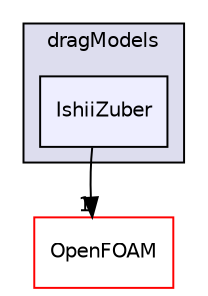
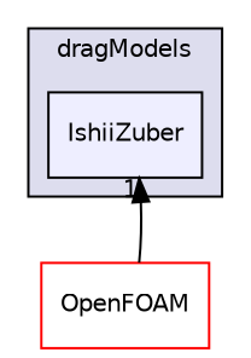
  digraph {
    compound=true
    node [fontname=Helvetica fontsize=10 shape=box]
    n1 [fillcolor="#eeeeff" label=IshiiZuber pencolor=black style=filled]
    n2 [color=red label=OpenFOAM]
    subgraph cluster_1 {
      bgcolor="#ddddee"
      fontname=Helvetica
      fontsize=10
      label=dragModels
      pencolor=black
      n1
    }
-   n1 -> n2 [headlabel=1 labeldistance=1.5 labelfontname=Helvetica labelfontsize=10]
+   n2 -> n1 [headlabel=1 labeldistance=1.5 labelfontname=Helvetica labelfontsize=10]
  }
